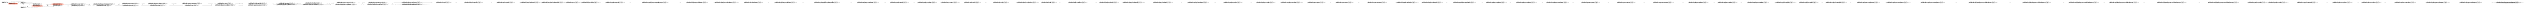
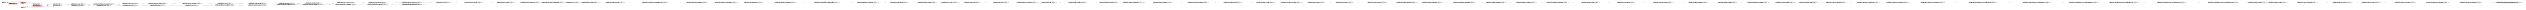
  digraph {
    rankdir=LR
    node [color=purple fillcolor=white shape=box style=filled]
    edge [arrowhead=box style=bold]
    n1 [color=teal label="jcommander.addCommand(\"get-persistence\",new GetPersistence())@@@56@@@['1', '1', '0']" shape=diamond]
    n2 [label="jcommander.addCommand(\"set-persistence\",new SetPersistence())@@@57@@@['1', '1', '0']" shape=diamond]
    n3 [color=black label="jcommander.addCommand(\"remove-persistence\",new RemovePersistence())@@@58@@@['1', '1', '0']" shape=diamond]
    n4 [color=black label="jcommander.addCommand(\"get-peer-clusters\",new GetPeerClusters())@@@10@@@['0', '0', '1']" shape=diamond]
    n5 [label="jcommander.addCommand(\"get-failure-domain\",new GetFailureDomain())@@@11@@@['0', '0', '1']"]
    n6 [color=darkgreen label="jcommander.addCommand(\"create-failure-domain\",new CreateFailureDomain())@@@12@@@['0', '0', '1']"]
    n7 [color=darkgreen label="jcommander.addCommand(\"partitioned-stats\",new GetPartitionedStats())@@@20@@@['1', '1', '0']"]
    n8 [color=darkgreen label="jcommander.addCommand(\"partitioned-stats-internal\",new GetPartitionedStatsInternal())@@@21@@@['1', '1', '0']"]
    n9 [color=black label="jcommander.addCommand(\"skip\",new Skip())@@@22@@@['1', '1', '0']"]
    n10 [color=darkgreen fillcolor=lightgray label="jcommander.addCommand(\"list-failure-domains\",new ListFailureDomains())@@@15@@@['0', '0', '1']" shape=diamond]
    n11 [color=black label="jcommander.addCommand(\"set-delayed-delivery\",new SetDelayedDelivery())@@@54@@@['1', '1', '0']" shape=hexagon]
    n12 [color=teal label="jcommander.addCommand(\"remove-delayed-delivery\",new RemoveDelayedDelivery())@@@55@@@['1', '1', '0']" shape=ellipse]
    n13 [color=teal label="jcommander.addCommand(\"grant-permission\",new GrantPermissions())@@@8@@@['1', '1', '0']" shape=hexagon]
    n14 [color=teal label="jcommander.addCommand(\"revoke-permission\",new RevokePermissions())@@@9@@@['1', '1', '0']" shape=diamond]
    n15 [color=black label="jcommander.addCommand(\"list\",new List())@@@8@@@['0', '0', '1']"]
    n16 [label="jcommander.addCommand(\"lookup\",new Lookup())@@@10@@@['1', '1', '0']" shape=ellipse]
    n17 [color=teal label="jcommander.addCommand(\"update-peer-clusters\",new UpdatePeerClusters())@@@9@@@['0', '0', '1']" shape=ellipse]
    n18 [label="jcommander.addCommand(\"get-inactive-topic-policies\",new GetInactiveTopicPolicies())@@@80@@@['0', '1', '0']"]
    n19 [color=teal label="jcommander.addCommand(\"set-inactive-topic-policies\",new SetInactiveTopicPolicies())@@@81@@@['0', '1', '0']" shape=diamond]
    n20 [color=black fillcolor=lightgray label="jcommander.addCommand(\"remove-inactive-topic-policies\",new RemoveInactiveTopicPolicies())@@@82@@@['0', '1', '0']" shape=ellipse]
    n21 [color=black label="jcommander.addCommand(\"update-partitioned-topic\",new UpdatePartitionedCmd())@@@29@@@['1', '1', '0']" shape=hexagon]
    n22 [label="jcommander.addCommand(\"get-partitioned-topic-metadata\",new GetPartitionedTopicMetadataCmd())@@@30@@@['1', '1', '0']" shape=diamond]
    n23 [color=teal label="jcommander.addCommand(\"delete-partitioned-topic\",new DeletePartitionedCmd())@@@31@@@['1', '1', '0']" shape=hexagon]
    n24 [color=darkgreen label="jcommander.addCommand(\"last-message-id\",new GetLastMessageId())@@@40@@@['1', '1', '0']" shape=ellipse]
    n25 [color=black label="jcommander.addCommand(\"get-backlog-quotas\",new GetBacklogQuotaMap())@@@41@@@['1', '1', '0']"]
    n26 [color=darkgreen label="jcommander.addCommand(\"set-backlog-quota\",new SetBacklogQuota())@@@42@@@['1', '1', '0']" shape=diamond]
    n27 [label="jcommander.addCommand(\"reset-cursor\",new ResetCursor())@@@34@@@['1', '1', '0']"]
    n28 [color=darkgreen label="jcommander.addCommand(\"terminate\",new Terminate())@@@35@@@['1', '1', '0']" shape=hexagon]
    n29 [color=black label="jcommander.addCommand(\"compact\",new Compact())@@@36@@@['1', '1', '0']" shape=diamond]
    n30 [label="jcommander.addCommand(\"unsubscribe\",new DeleteSubscription())@@@15@@@['1', '1', '0']" shape=hexagon]
    n31 [color=teal label="jcommander.addCommand(\"create-subscription\",new CreateSubscription())@@@16@@@['1', '1', '0']"]
    n32 [color=teal label="jcommander.addCommand(\"stats\",new GetStats())@@@17@@@['1', '1', '0']" shape=hexagon]
    n33 [color=teal label="jcommander.addCommand(\"create\",new Create())@@@5@@@['0', '0', '1']" shape=ellipse]
    n34 [label="jcommander.addCommand(\"update\",new Update())@@@6@@@['0', '0', '1']"]
    n35 [color=teal label="jcommander.addCommand(\"delete\",new Delete())@@@7@@@['0', '0', '1']"]
    n36 [color=teal label="jcommander.addCommand(\"set-max-unacked-messages-on-consumer\",new SetMaxUnackedMessagesOnConsumer())@@@69@@@['1', '1', '0']" shape=diamond]
    n37 [color=darkgreen label="jcommander.addCommand(\"remove-max-unacked-messages-on-consumer\",new RemoveMaxUnackedMessagesOnConsumer())@@@70@@@['1', '1', '0']" shape=ellipse]
    n38 [color=black label="jcommander.addCommand(\"get-max-unacked-messages-on-subscription\",new GetMaxUnackedMessagesOnSubscription())@@@71@@@['1', '1', '0']" shape=ellipse]
    n39 [label="jcommander.addCommand(\"update-failure-domain\",new UpdateFailureDomain())@@@13@@@['0', '0', '1']" shape=hexagon]
    n40 [color=teal label="super(\"topics\",admin)@@@3@@@['1', '1', '0']" shape=diamond]
-   n41 [fillcolor=tomato label="topics = admin.topics()@@@4@@@['1', '1', '0']" shape=hexagon]
+   n41 [label="topics = admin.topics()@@@4@@@['1', '1', '0']" shape=hexagon]
    n42 [color=teal label="super(\"clusters\",admin)@@@3@@@['0', '0', '1']" shape=diamond]
    n43 [color=black label="jcommander.addCommand(\"list\",new ListCmd())@@@5@@@['1', '1', '0']"]
    n44 [label="jcommander.addCommand(\"get\",new Get())@@@4@@@['0', '0', '1']" shape=hexagon]
    n45 [color=black label="jcommander.addCommand(\"set-max-unacked-messages-on-subscription\",new SetMaxUnackedMessagesOnSubscription())@@@72@@@['1', '1', '0']" shape=diamond]
    n46 [label="jcommander.addCommand(\"remove-max-unacked-messages-on-subscription\",new RemoveMaxUnackedMessagesOnSubscription())@@@73@@@['1', '1', '0']" shape=hexagon]
    n47 [color=teal label="jcommander.addCommand(\"get-publish-rate\",new GetPublishRate())@@@74@@@['1', '1', '0']"]
    n48 [color=darkgreen label="jcommander.addCommand(\"set-publish-rate\",new SetPublishRate())@@@75@@@['1', '1', '0']"]
    n49 [color=black label="jcommander.addCommand(\"remove-publish-rate\",new RemovePublishRate())@@@76@@@['1', '1', '0']" shape=diamond]
    n50 [color=darkgreen label="jcommander.addCommand(\"get-maxProducers\",new GetMaxProducers())@@@77@@@['1', '1', '0']" shape=hexagon]
    n51 [color=teal label="jcommander.addCommand(\"stats-internal\",new GetInternalStats())@@@18@@@['1', '1', '0']" shape=diamond]
    n52 [color=darkgreen label="jcommander.addCommand(\"info-internal\",new GetInternalInfo())@@@19@@@['1', '1', '0']" shape=hexagon]
    n53 [color=teal label="jcommander.addCommand(\"list-partitioned-topics\",new PartitionedTopicListCmd())@@@6@@@['1', '1', '0']" shape=ellipse]
    n54 [label="jcommander.addCommand(\"permissions\",new Permissions())@@@7@@@['1', '1', '0']" shape=ellipse]
    n55 [color=black label="jcommander.addCommand(\"get-message-by-id\",new GetMessageById())@@@33@@@['1', '1', '0']" shape=ellipse]
    n56 [label="jcommander.addCommand(\"set-compaction-threshold\",new SetCompactionThreshold())@@@66@@@['1', '1', '0']"]
    n57 [color=darkgreen label="jcommander.addCommand(\"remove-compaction-threshold\",new RemoveCompactionThreshold())@@@67@@@['1', '1', '0']" shape=diamond]
    n58 [color=black label="jcommander.addCommand(\"get-max-unacked-messages-on-consumer\",new GetMaxUnackedMessagesOnConsumer())@@@68@@@['1', '1', '0']" shape=diamond]
    n59 [label="jcommander.addCommand(\"clear-backlog\",new ClearBacklog())@@@23@@@['1', '1', '0']"]
    n60 [label="jcommander.addCommand(\"expire-messages\",new ExpireMessages())@@@24@@@['1', '1', '0']" shape=hexagon]
    n61 [label="jcommander.addCommand(\"remove-offload-policies\",new RemoveOffloadPolicies())@@@61@@@['1', '1', '0']" shape=hexagon]
    n62 [color=black label="jcommander.addCommand(\"get-dispatch-rate\",new GetDispatchRate())@@@62@@@['1', '1', '0']"]
    n63 [color=black label="jcommander.addCommand(\"set-dispatch-rate\",new SetDispatchRate())@@@63@@@['1', '1', '0']" shape=ellipse]
    n64 [label="jcommander.addCommand(\"unload\",new UnloadCmd())@@@13@@@['1', '1', '0']" shape=diamond]
    n65 [color=darkgreen label="jcommander.addCommand(\"subscriptions\",new ListSubscriptions())@@@14@@@['1', '1', '0']" shape=ellipse]
    n66 [color=black label="jcommander.addCommand(\"delete-failure-domain\",new DeleteFailureDomain())@@@14@@@['0', '0', '1']" shape=ellipse]
    n67 [color=black fillcolor=tomato label="PulsarAdmin admin@@@2@@@['1', '1', '0']"]
    n68 [color=black fillcolor=tomato label="PulsarAdmin admin@@@2@@@['0', '0', '1']" shape=ellipse]
-   n69 [fillcolor=lightgray label="CmdTopics['0', '1', '0']" shape=hexagon]
+   n69 [fillcolor=tomato label="CmdTopics['0', '1', '0']" shape=hexagon]
    n70 [color=teal label="jcommander.addCommand(\"remove-retention\",new RemoveRetention())@@@49@@@['1', '1', '0']" shape=diamond]
    n71 [label="jcommander.addCommand(\"enable-deduplication\",new EnableDeduplication())@@@50@@@['1', '1', '0']"]
    n72 [color=darkgreen label="jcommander.addCommand(\"disable-deduplication\",new DisableDeduplication())@@@51@@@['1', '1', '0']" shape=ellipse]
    n73 [label="jcommander.addCommand(\"compaction-status\",new CompactionStatusCmd())@@@37@@@['1', '1', '0']"]
    n74 [label="jcommander.addCommand(\"offload\",new Offload())@@@38@@@['1', '1', '0']" shape=ellipse]
    n75 [label="jcommander.addCommand(\"offload-status\",new OffloadStatusCmd())@@@39@@@['1', '1', '0']" shape=diamond]
    n76 [color=darkgreen label="jcommander.addCommand(\"set-maxProducers\",new SetMaxProducers())@@@78@@@['1', '1', '0']" shape=ellipse]
    n77 [color=teal label="jcommander.addCommand(\"remove-maxProducers\",new RemoveMaxProducers())@@@79@@@['1', '1', '0']" shape=diamond]
    n78 [color=black label="jcommander.addCommand(\"remove-message-ttl\",new RemoveMessageTTL())@@@46@@@['1', '1', '0']"]
    n79 [label="jcommander.addCommand(\"get-retention\",new GetRetention())@@@47@@@['1', '1', '0']" shape=hexagon]
    n80 [color=darkgreen label="jcommander.addCommand(\"set-retention\",new SetRetention())@@@48@@@['1', '1', '0']" shape=hexagon]
    n81 [fillcolor=lightgray label="CmdClusters['0', '0', '1']"]
    n82 [color=darkgreen label="jcommander.addCommand(\"get-compaction-threshold\",new GetCompactionThreshold())@@@65@@@['1', '1', '0']" shape=hexagon]
    n83 [label="jcommander.addCommand(\"bundle-range\",new GetBundleRange())@@@11@@@['1', '1', '0']" shape=diamond]
    n84 [color=black label="jcommander.addCommand(\"peek-messages\",new PeekMessages())@@@32@@@['1', '1', '0']" shape=hexagon]
    n85 [color=darkgreen label="jcommander.addCommand(\"remove-backlog-quota\",new RemoveBacklogQuota())@@@43@@@['1', '1', '0']" shape=hexagon]
    n86 [color=black label="jcommander.addCommand(\"get-message-ttl\",new GetMessageTTL())@@@44@@@['1', '1', '0']" shape=diamond]
    n87 [color=darkgreen label="jcommander.addCommand(\"set-message-ttl\",new SetMessageTTL())@@@45@@@['1', '1', '0']" shape=hexagon]
    n88 [color=black label="jcommander.addCommand(\"delete\",new DeleteCmd())@@@12@@@['1', '1', '0']"]
    n89 [color=black label="jcommander.addCommand(\"get-delayed-delivery\",new GetDelayedDelivery())@@@53@@@['1', '1', '0']" shape=ellipse]
    n90 [color=teal label="jcommander.addCommand(\"get-deduplication-enabled\",new GetDeduplicationEnabled())@@@52@@@['1', '1', '0']" shape=hexagon]
    n91 [label="jcommander.addCommand(\"get-offload-policies\",new GetOffloadPolicies())@@@59@@@['1', '1', '0']" shape=hexagon]
    n92 [color=teal label="jcommander.addCommand(\"set-offload-policies\",new SetOffloadPolicies())@@@60@@@['1', '1', '0']" shape=ellipse]
    n93 [color=teal label="jcommander.addCommand(\"remove-dispatch-rate\",new RemoveDispatchRate())@@@64@@@['1', '1', '0']" shape=ellipse]
    n94 [color=darkgreen label="jcommander.addCommand(\"expire-messages-all-subscriptions\",new ExpireMessagesForAllSubscriptions())@@@25@@@['1', '1', '0']" shape=diamond]
    n95 [label="jcommander.addCommand(\"create-partitioned-topic\",new CreatePartitionedCmd())@@@26@@@['1', '1', '0']" shape=hexagon]
    n96 [label="jcommander.addCommand(\"create-missed-partitions\",new CreateMissedPartitionsCmd())@@@27@@@['1', '1', '0']"]
    n97 [color=teal label="jcommander.addCommand(\"create\",new CreateNonPartitionedCmd())@@@28@@@['1', '1', '0']" shape=hexagon]
    n98 [color=darkgreen fillcolor=lightgray label="CmdTopics['1', '0', '0']"]
    n1 -> n2 [arrowhead=normal]
    n2 -> n3 [arrowhead=normal]
    n3 -> n91 [arrowhead=normal]
    n4 -> n5
    n5 -> n6 [arrowhead=normal]
    n6 -> n39
    n7 -> n8
    n8 -> n9 [arrowhead=normal]
    n9 -> n59
    n11 -> n12
    n12 -> n1
    n13 -> n14
    n13 -> n15 [label=0 style=dashed]
    n14 -> n16
    n14 -> n17 [arrowhead=normal label=0 style=dashed]
    n15 -> n17 [arrowhead=normal]
    n16 -> n4 [label=0 style=dashed]
    n16 -> n83
    n17 -> n4
    n18 -> n19 [arrowhead=normal]
    n19 -> n20
    n21 -> n22 [arrowhead=normal]
    n22 -> n23 [arrowhead=normal]
    n23 -> n84
    n24 -> n25 [arrowhead=normal]
    n25 -> n26
    n26 -> n85 [arrowhead=normal]
    n27 -> n28 [arrowhead=normal]
    n28 -> n29
    n29 -> n73
    n30 -> n10 [arrowhead=normal label=0 style=dashed]
    n30 -> n31
    n31 -> n32
    n32 -> n51
    n33 -> n34
    n34 -> n35
    n35 -> n15
    n36 -> n37 [arrowhead=normal]
    n37 -> n38 [arrowhead=normal]
    n38 -> n45 [arrowhead=normal]
    n39 -> n66 [arrowhead=normal]
    n40 -> n41
    n40 -> n42 [label=0 style=dashed]
    n41 -> n43
    n42 -> n44
    n43 -> n33 [arrowhead=normal label=0 style=dashed]
    n43 -> n53
    n44 -> n33 [arrowhead=normal]
    n45 -> n46 [arrowhead=normal]
    n46 -> n47 [arrowhead=normal]
    n47 -> n48 [arrowhead=normal]
    n48 -> n49
    n49 -> n50 [arrowhead=normal]
    n50 -> n76 [arrowhead=normal]
    n51 -> n52 [arrowhead=normal]
    n52 -> n7
    n53 -> n34 [label=0 style=dashed]
    n53 -> n54
    n54 -> n13
    n54 -> n35 [label=0 style=dashed]
    n55 -> n27
    n56 -> n57 [arrowhead=normal]
    n57 -> n58 [arrowhead=normal]
    n58 -> n36 [arrowhead=normal]
    n59 -> n60 [arrowhead=normal]
    n60 -> n94 [arrowhead=normal]
    n61 -> n62
    n62 -> n63
    n63 -> n93
    n64 -> n39 [arrowhead=normal label=0 style=dashed]
    n64 -> n65 [arrowhead=normal]
    n65 -> n30 [arrowhead=normal]
    n65 -> n66 [label=0 style=dashed]
    n66 -> n10 [arrowhead=normal]
    n67 -> n40 [label=admin style=solid]
    n67 -> n68 [label=0 style=dashed]
    n67 -> n69 [label=true style=dotted]
    n68 -> n42 [label=admin style=solid]
    n69 -> n40 [arrowhead=normal]
    n70 -> n71 [arrowhead=normal]
    n71 -> n72 [arrowhead=normal]
    n72 -> n90 [arrowhead=normal]
    n73 -> n74
    n74 -> n75 [arrowhead=normal]
    n75 -> n24
    n76 -> n77
    n77 -> n18
    n78 -> n79
    n79 -> n80 [arrowhead=normal]
    n80 -> n70
    n81 -> n42
    n81 -> n68 [arrowhead=normal label=true style=dotted]
    n82 -> n56 [arrowhead=normal]
    n83 -> n5 [label=0 style=dashed]
    n83 -> n88 [arrowhead=normal]
    n84 -> n55 [arrowhead=normal]
    n85 -> n86
    n86 -> n87 [arrowhead=normal]
    n87 -> n78
    n88 -> n6 [arrowhead=normal label=0 style=dashed]
    n88 -> n64 [arrowhead=normal]
    n89 -> n11
    n90 -> n89 [arrowhead=normal]
    n91 -> n92 [arrowhead=normal]
    n92 -> n61
    n93 -> n82 [arrowhead=normal]
    n94 -> n95
    n95 -> n96
    n96 -> n97 [arrowhead=normal]
    n97 -> n21 [arrowhead=normal]
    n98 -> n40
    n98 -> n67 [label=true style=dotted]
  }
